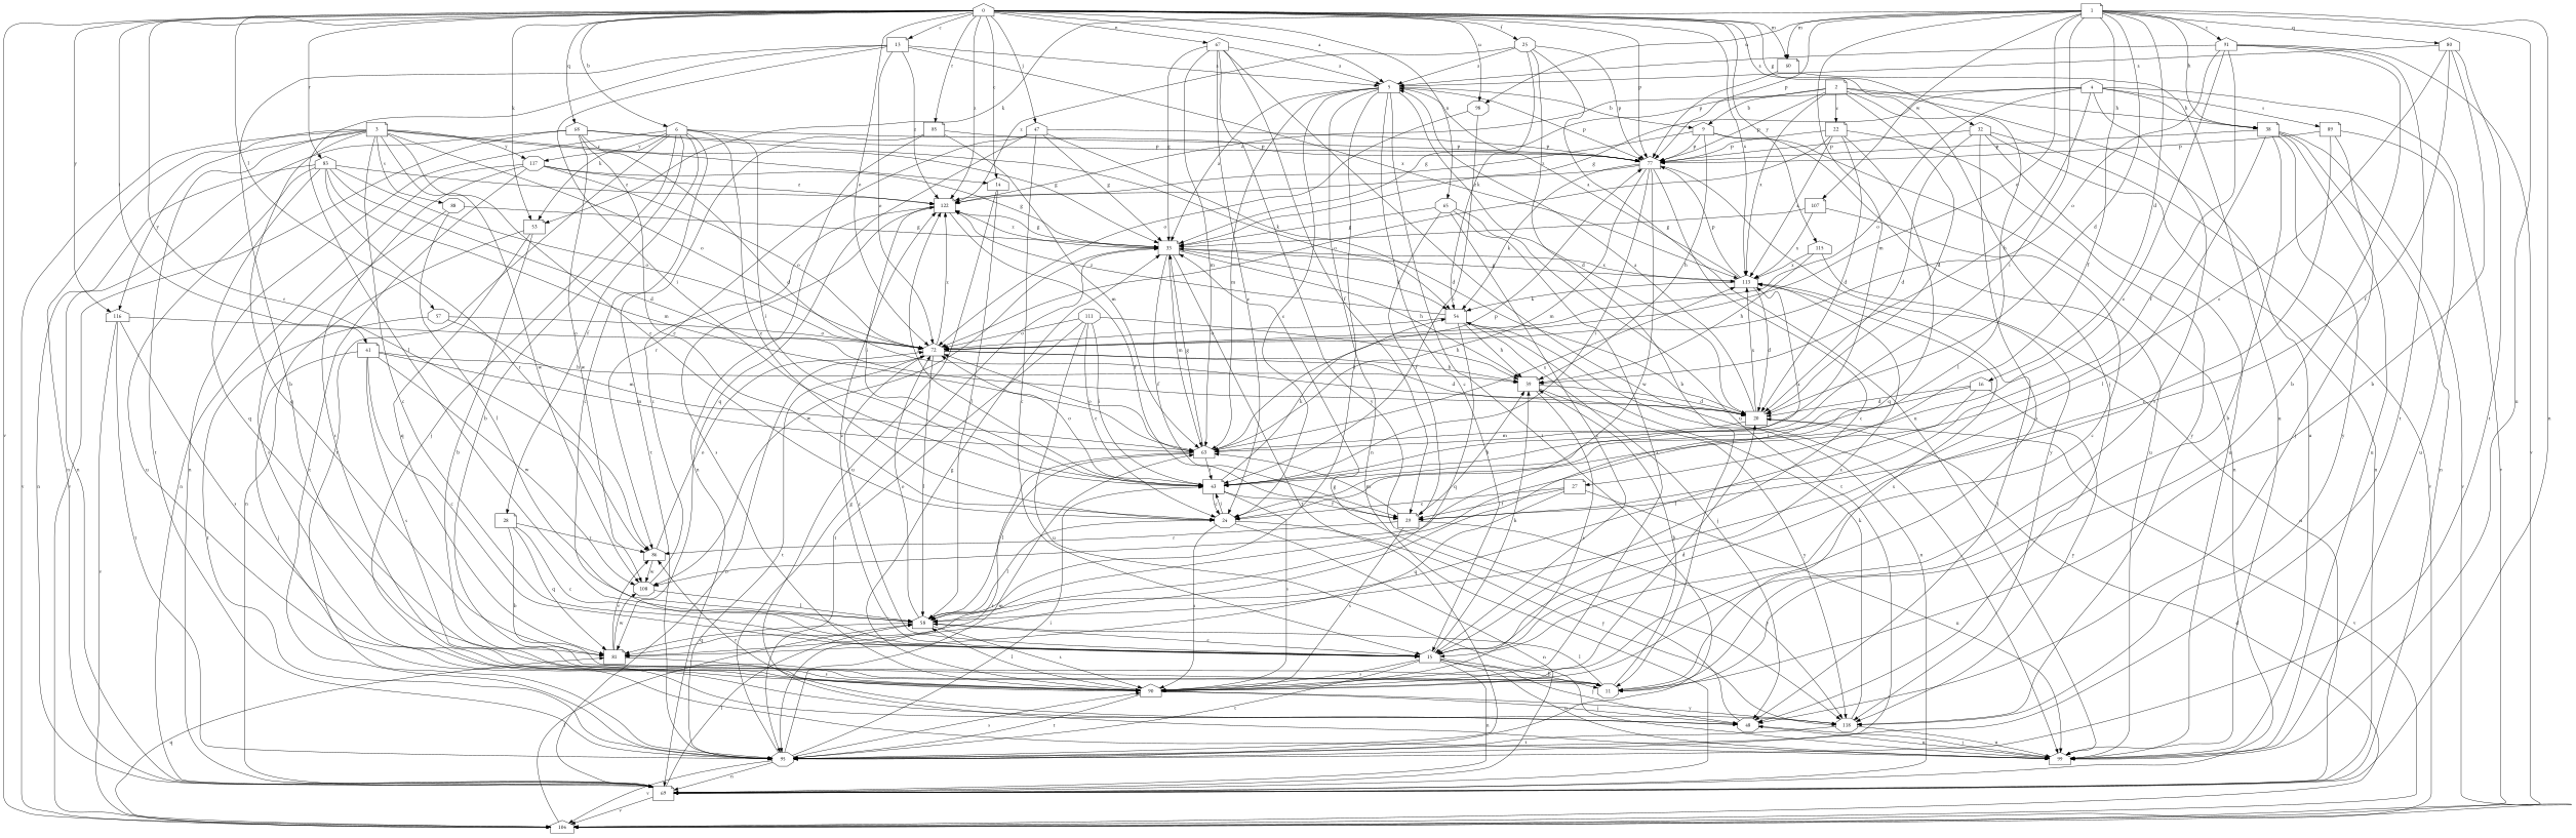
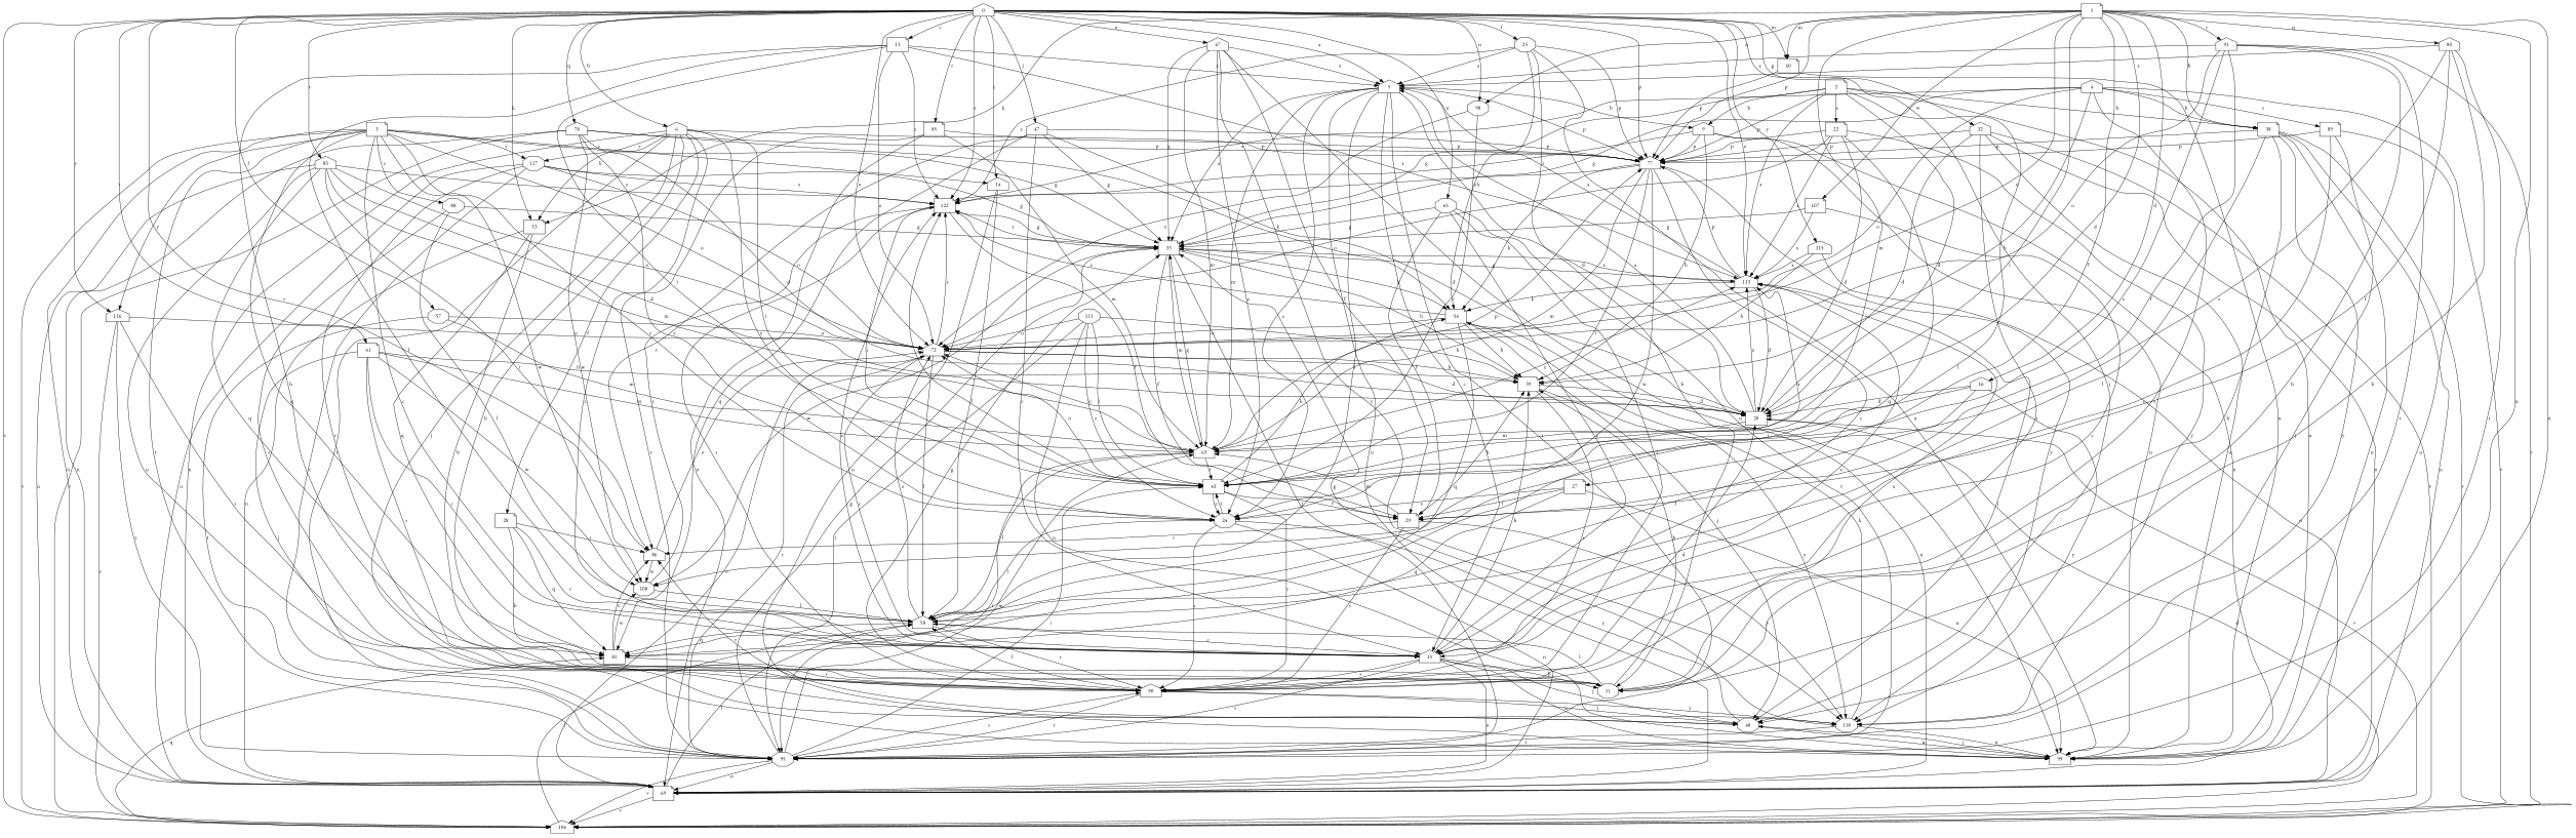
  strict digraph {
    fontname="EB Garamond"
    node [fontname="EB Garamond" shape=house]
    edge [fontname="EB Garamond"]
    0
    5
    6
    13 [shape=note]
    14
    25 [shape=octagon]
    32
    41 [shape=note]
    47
    48 [shape=octagon]
    53 [shape=note]
    57 [shape=octagon]
    60 [shape=note]
    65 [shape=octagon]
    67
    72
    77
-   78 [label=68]
+   78
    83
    85 [shape=note]
    86
    98 [shape=octagon]
    104
    113
    115
    116
    122 [shape=note]
    20 [shape=note]
    63
    69 [shape=note]
    9
    33 [shape=note]
    58
    15
    24 [shape=octagon]
    95 [shape=octagon]
    43 [shape=note]
    117 [shape=octagon]
    11 [shape=octagon]
    28 [shape=note]
    99
    54 [shape=note]
    90
    108 [shape=octagon]
    39 [shape=note]
    81 [shape=note]
    29 [shape=note]
    118 [shape=octagon]
    111 [shape=octagon]
    1 [shape=note]
    16
    27 [shape=note]
    38 [shape=note]
    80
    91
    107 [shape=note]
    2 [shape=note]
    22 [shape=note]
    3 [shape=note]
    88 [shape=octagon]
    4
    89 [shape=note]
    0 -> 5 [label=a]
    0 -> 6 [label=b]
    0 -> 13 [label=c]
    0 -> 14 [label=c]
    0 -> 25 [label=f]
    0 -> 32 [label=g]
    0 -> 41 [label=i]
    0 -> 47 [label=j]
    0 -> 48 [label=j]
    0 -> 53 [label=k]
    0 -> 57 [label=l]
    0 -> 60 [label=m]
    0 -> 65 [label=n]
    0 -> 67 [label=n]
    0 -> 72 [label=o]
    0 -> 77 [label=p]
    0 -> 78 [label=q]
    0 -> 83 [label=r]
    0 -> 85 [label=r]
    0 -> 86 [label=r]
    0 -> 98 [label=u]
    0 -> 104 [label=v]
    0 -> 113 [label=x]
    0 -> 115 [label=y]
    0 -> 116 [label=y]
    0 -> 122 [label=z]
    5 -> 77 [label=p]
    5 -> 20 [label=d]
    5 -> 63 [label=m]
    5 -> 69 [label=n]
    5 -> 9 [label=b]
    5 -> 33 [label=a]
    5 -> 58 [label=l]
    5 -> 15 [label=c]
    5 -> 24 [label=e]
    5 -> 95 [label=t]
    6 -> 48 [label=j]
    6 -> 53 [label=k]
    6 -> 77 [label=p]
    6 -> 69 [label=n]
    6 -> 15 [label=c]
    6 -> 24 [label=e]
    6 -> 95 [label=t]
    6 -> 43 [label=i]
    6 -> 117 [label=y]
    6 -> 11 [label=b]
    6 -> 28 [label=f]
    13 -> 5 [label=a]
    13 -> 72 [label=o]
    13 -> 113 [label=x]
    13 -> 122 [label=z]
    13 -> 58 [label=l]
    13 -> 43 [label=i]
    13 -> 11 [label=b]
    14 -> 58 [label=l]
    14 -> 99 [label=u]
    25 -> 5 [label=a]
    25 -> 77 [label=p]
    25 -> 122 [label=z]
    25 -> 11 [label=b]
    25 -> 99 [label=u]
    25 -> 54 [label=k]
    32 -> 77 [label=p]
    32 -> 104 [label=v]
    32 -> 20 [label=d]
    32 -> 69 [label=n]
    32 -> 99 [label=u]
    32 -> 90 [label=s]
    41 -> 48 [label=j]
    41 -> 63 [label=m]
    41 -> 15 [label=c]
    41 -> 90 [label=s]
    41 -> 108 [label=w]
    41 -> 39 [label=h]
    47 -> 77 [label=p]
    47 -> 86 [label=r]
    47 -> 20 [label=d]
    47 -> 33 [label=g]
    47 -> 15 [label=c]
    47 -> 81 [label=q]
    48 -> 33 [label=g]
    48 -> 99 [label=u]
    53 -> 69 [label=n]
    53 -> 11 [label=b]
    53 -> 81 [label=q]
    57 -> 72 [label=o]
    57 -> 63 [label=m]
    57 -> 95 [label=t]
    60 -> 77 [label=p]
    60 -> 99 [label=u]
    65 -> 33 [label=g]
    65 -> 15 [label=c]
    65 -> 95 [label=t]
    65 -> 90 [label=s]
    65 -> 29 [label=f]
    67 -> 5 [label=a]
    67 -> 63 [label=m]
    67 -> 33 [label=g]
    67 -> 24 [label=e]
    67 -> 99 [label=u]
    67 -> 29 [label=f]
    67 -> 118 [label=y]
    72 -> 122 [label=z]
    72 -> 20 [label=d]
    72 -> 58 [label=l]
    72 -> 15 [label=c]
    72 -> 95 [label=t]
    72 -> 39 [label=h]
    77 -> 122 [label=z]
    77 -> 63 [label=m]
    77 -> 15 [label=c]
    77 -> 43 [label=i]
    77 -> 54 [label=k]
    77 -> 108 [label=w]
    77 -> 118 [label=y]
    78 -> 77 [label=p]
    78 -> 104 [label=v]
    78 -> 20 [label=d]
    78 -> 69 [label=n]
    78 -> 24 [label=e]
    78 -> 54 [label=k]
    78 -> 108 [label=w]
    83 -> 72 [label=o]
    83 -> 86 [label=r]
    83 -> 122 [label=z]
    83 -> 20 [label=d]
    83 -> 63 [label=m]
    83 -> 69 [label=n]
    83 -> 99 [label=u]
    83 -> 81 [label=q]
    85 -> 77 [label=p]
    85 -> 63 [label=m]
    85 -> 69 [label=n]
    85 -> 95 [label=t]
    86 -> 72 [label=o]
    86 -> 108 [label=w]
    98 -> 72 [label=o]
    98 -> 43 [label=i]
    104 -> 20 [label=d]
    104 -> 58 [label=l]
    104 -> 81 [label=q]
    113 -> 5 [label=a]
    113 -> 48 [label=j]
    113 -> 77 [label=p]
    113 -> 20 [label=d]
    113 -> 33 [label=g]
    113 -> 54 [label=k]
    115 -> 113 [label=x]
    115 -> 69 [label=n]
    115 -> 39 [label=h]
    116 -> 72 [label=o]
    116 -> 104 [label=v]
    116 -> 95 [label=t]
    116 -> 90 [label=s]
    122 -> 33 [label=g]
    122 -> 43 [label=i]
    122 -> 90 [label=s]
    122 -> 29 [label=f]
    20 -> 5 [label=a]
    20 -> 104 [label=v]
    20 -> 113 [label=x]
    20 -> 63 [label=m]
    63 -> 72 [label=o]
    63 -> 77 [label=p]
    63 -> 113 [label=x]
    63 -> 33 [label=g]
    63 -> 58 [label=l]
    63 -> 95 [label=t]
    63 -> 43 [label=i]
    69 -> 72 [label=o]
    69 -> 104 [label=v]
    69 -> 58 [label=l]
    9 -> 77 [label=p]
    9 -> 122 [label=z]
    9 -> 69 [label=n]
    9 -> 99 [label=u]
    9 -> 39 [label=h]
    33 -> 113 [label=x]
    33 -> 122 [label=z]
    33 -> 63 [label=m]
    33 -> 95 [label=t]
    33 -> 54 [label=k]
    33 -> 108 [label=w]
    33 -> 39 [label=h]
    33 -> 29 [label=f]
    58 -> 72 [label=o]
    58 -> 15 [label=c]
    58 -> 90 [label=s]
    58 -> 81 [label=q]
    15 -> 48 [label=j]
    15 -> 113 [label=x]
    15 -> 122 [label=z]
    15 -> 69 [label=n]
    15 -> 95 [label=t]
    15 -> 11 [label=b]
    15 -> 99 [label=u]
    15 -> 90 [label=s]
    15 -> 39 [label=h]
    24 -> 69 [label=n]
    24 -> 58 [label=l]
    24 -> 43 [label=i]
    24 -> 90 [label=s]
    24 -> 118 [label=y]
    95 -> 104 [label=v]
    95 -> 63 [label=m]
    95 -> 69 [label=n]
    95 -> 33 [label=g]
    95 -> 43 [label=i]
    95 -> 90 [label=s]
    43 -> 72 [label=o]
    43 -> 113 [label=x]
    43 -> 122 [label=z]
    43 -> 24 [label=e]
    43 -> 54 [label=k]
    43 -> 90 [label=s]
    43 -> 29 [label=f]
    117 -> 72 [label=o]
    117 -> 122 [label=z]
    117 -> 69 [label=n]
    117 -> 33 [label=g]
    117 -> 95 [label=t]
    117 -> 90 [label=s]
    11 -> 113 [label=x]
    11 -> 58 [label=l]
    11 -> 39 [label=b]
    28 -> 86 [label=r]
    28 -> 15 [label=c]
    28 -> 11 [label=b]
    28 -> 81 [label=q]
    99 -> 48 [label=j]
    54 -> 48 [label=j]
    54 -> 72 [label=o]
    54 -> 122 [label=z]
    54 -> 69 [label=n]
    54 -> 39 [label=h]
    54 -> 81 [label=q]
    90 -> 48 [label=j]
    90 -> 20 [label=d]
    90 -> 33 [label=g]
    90 -> 58 [label=l]
    90 -> 95 [label=t]
    90 -> 118 [label=y]
    108 -> 122 [label=z]
    108 -> 58 [label=l]
    39 -> 20 [label=d]
    39 -> 90 [label=s]
    39 -> 118 [label=y]
    81 -> 86 [label=r]
    81 -> 90 [label=s]
    81 -> 108 [label=w]
    29 -> 86 [label=r]
    29 -> 63 [label=m]
    29 -> 90 [label=s]
    29 -> 39 [label=h]
    29 -> 118 [label=y]
    118 -> 86 [label=r]
    118 -> 95 [label=t]
    118 -> 99 [label=u]
    118 -> 54 [label=k]
    111 -> 72 [label=o]
    111 -> 24 [label=e]
    111 -> 95 [label=t]
    111 -> 43 [label=i]
    111 -> 99 [label=u]
    111 -> 39 [label=h]
    1 -> 53 [label=k]
    1 -> 60 [label=m]
    1 -> 72 [label=o]
    1 -> 77 [label=p]
    1 -> 98 [label=u]
    1 -> 20 [label=d]
    1 -> 63 [label=m]
    1 -> 69 [label=n]
    1 -> 43 [label=i]
    1 -> 99 [label=u]
    1 -> 16 [label=d]
    1 -> 27 [label=f]
    1 -> 38 [label=h]
    1 -> 80 [label=q]
    1 -> 91 [label=t]
    1 -> 107 [label=w]
    16 -> 20 [label=d]
    16 -> 58 [label=l]
    16 -> 43 [label=i]
    16 -> 118 [label=y]
    27 -> 24 [label=e]
    27 -> 99 [label=u]
    27 -> 81 [label=q]
    27 -> 29 [label=f]
    38 -> 77 [label=p]
    38 -> 104 [label=v]
    38 -> 69 [label=n]
    38 -> 58 [label=l]
    38 -> 11 [label=b]
    38 -> 99 [label=u]
    38 -> 118 [label=y]
    80 -> 5 [label=a]
    80 -> 24 [label=e]
    80 -> 95 [label=t]
    80 -> 11 [label=b]
    80 -> 29 [label=f]
    91 -> 5 [label=a]
    91 -> 72 [label=o]
    91 -> 104 [label=v]
    91 -> 24 [label=e]
    91 -> 95 [label=t]
    91 -> 11 [label=b]
    91 -> 29 [label=f]
    107 -> 113 [label=x]
    107 -> 33 [label=g]
    107 -> 15 [label=c]
    2 -> 77 [label=p]
    2 -> 113 [label=x]
    2 -> 20 [label=d]
    2 -> 9 [label=b]
    2 -> 33 [label=g]
    2 -> 58 [label=l]
    2 -> 99 [label=u]
    2 -> 38 [label=h]
    2 -> 22 [label=e]
    22 -> 72 [label=o]
    22 -> 77 [label=p]
    22 -> 113 [label=x]
    22 -> 20 [label=d]
    22 -> 81 [label=q]
    22 -> 118 [label=y]
    3 -> 14 [label=c]
    3 -> 72 [label=o]
    3 -> 104 [label=v]
    3 -> 116 [label=y]
    3 -> 69 [label=n]
    3 -> 33 [label=g]
    3 -> 15 [label=c]
    3 -> 24 [label=e]
    3 -> 95 [label=t]
    3 -> 117 [label=y]
    3 -> 108 [label=w]
    3 -> 81 [label=q]
    3 -> 88 [label=s]
    88 -> 33 [label=g]
    88 -> 58 [label=l]
    88 -> 90 [label=s]
    4 -> 72 [label=o]
    4 -> 104 [label=v]
    4 -> 122 [label=z]
    4 -> 33 [label=g]
    4 -> 90 [label=s]
    4 -> 39 [label=h]
    4 -> 38 [label=h]
    4 -> 89 [label=s]
    89 -> 48 [label=j]
    89 -> 77 [label=p]
    89 -> 15 [label=c]
    89 -> 99 [label=u]
  }
